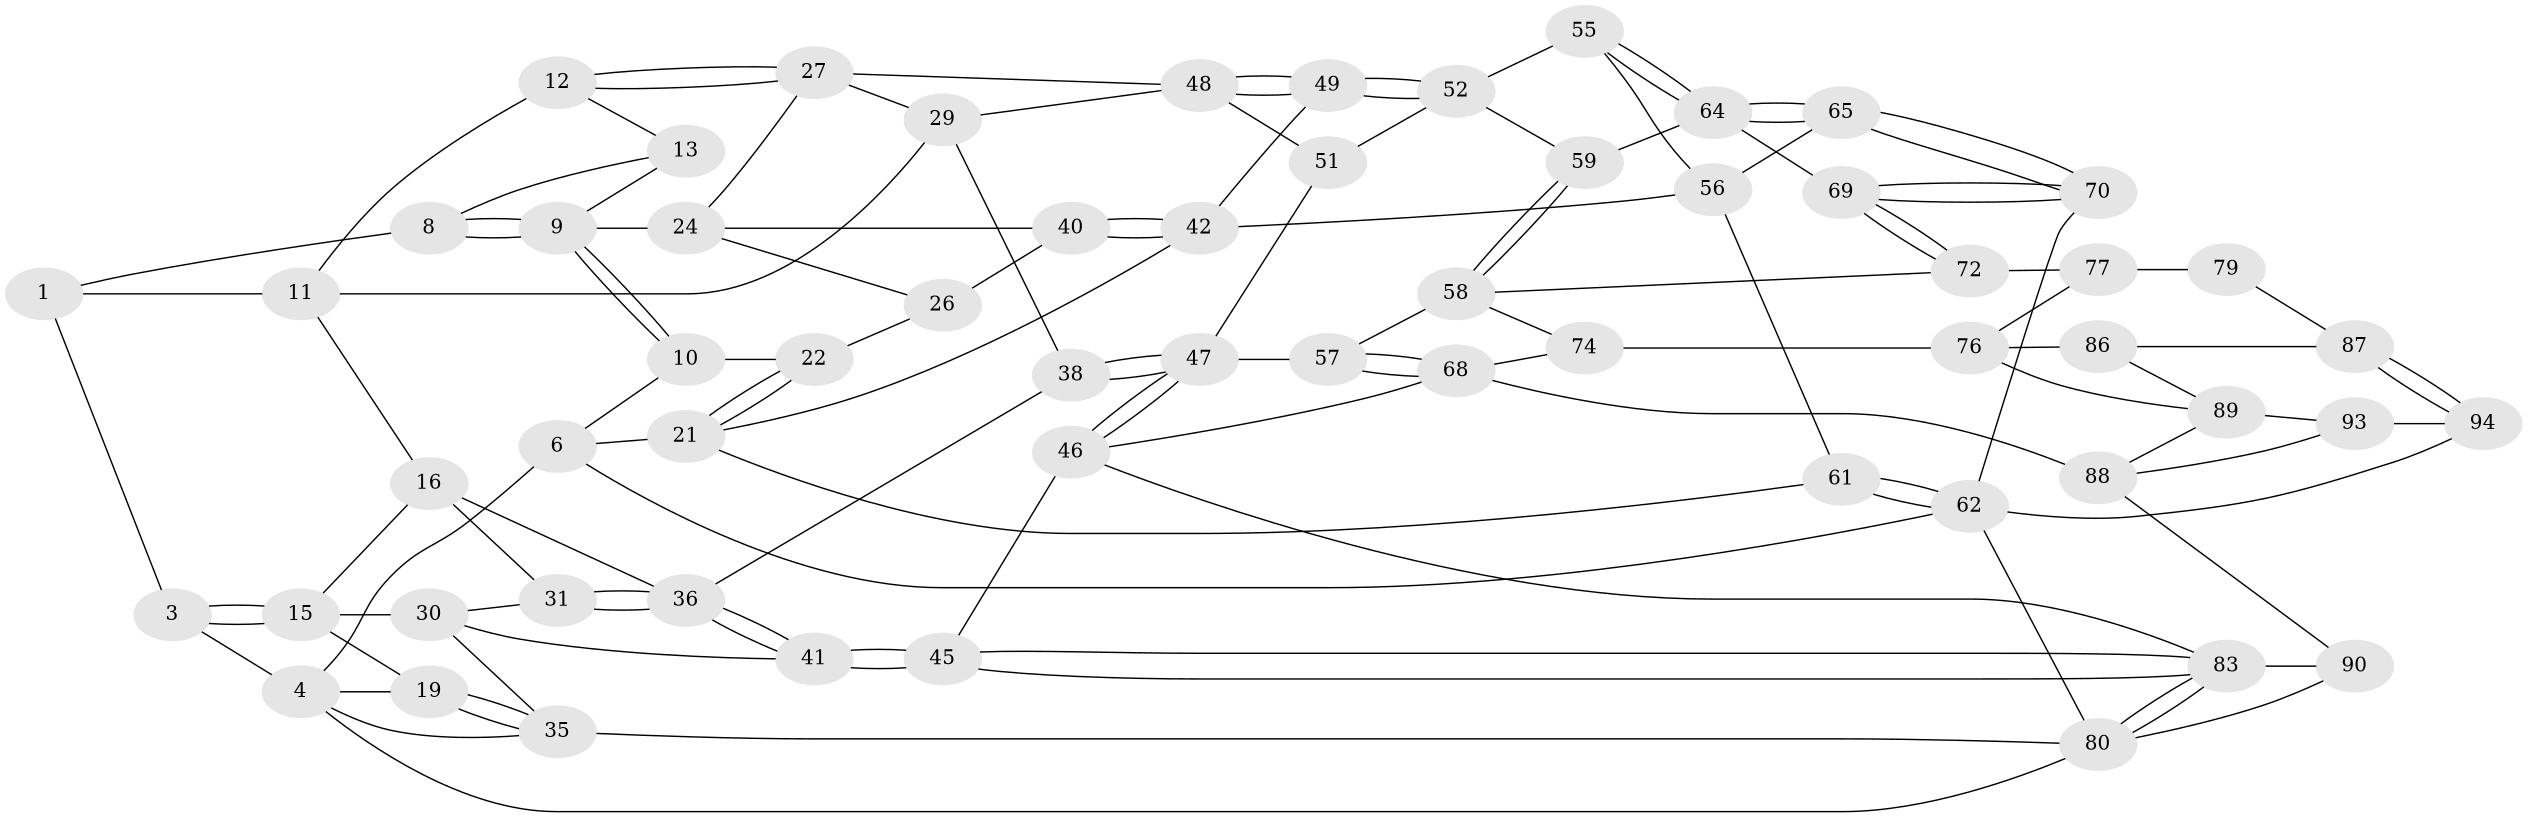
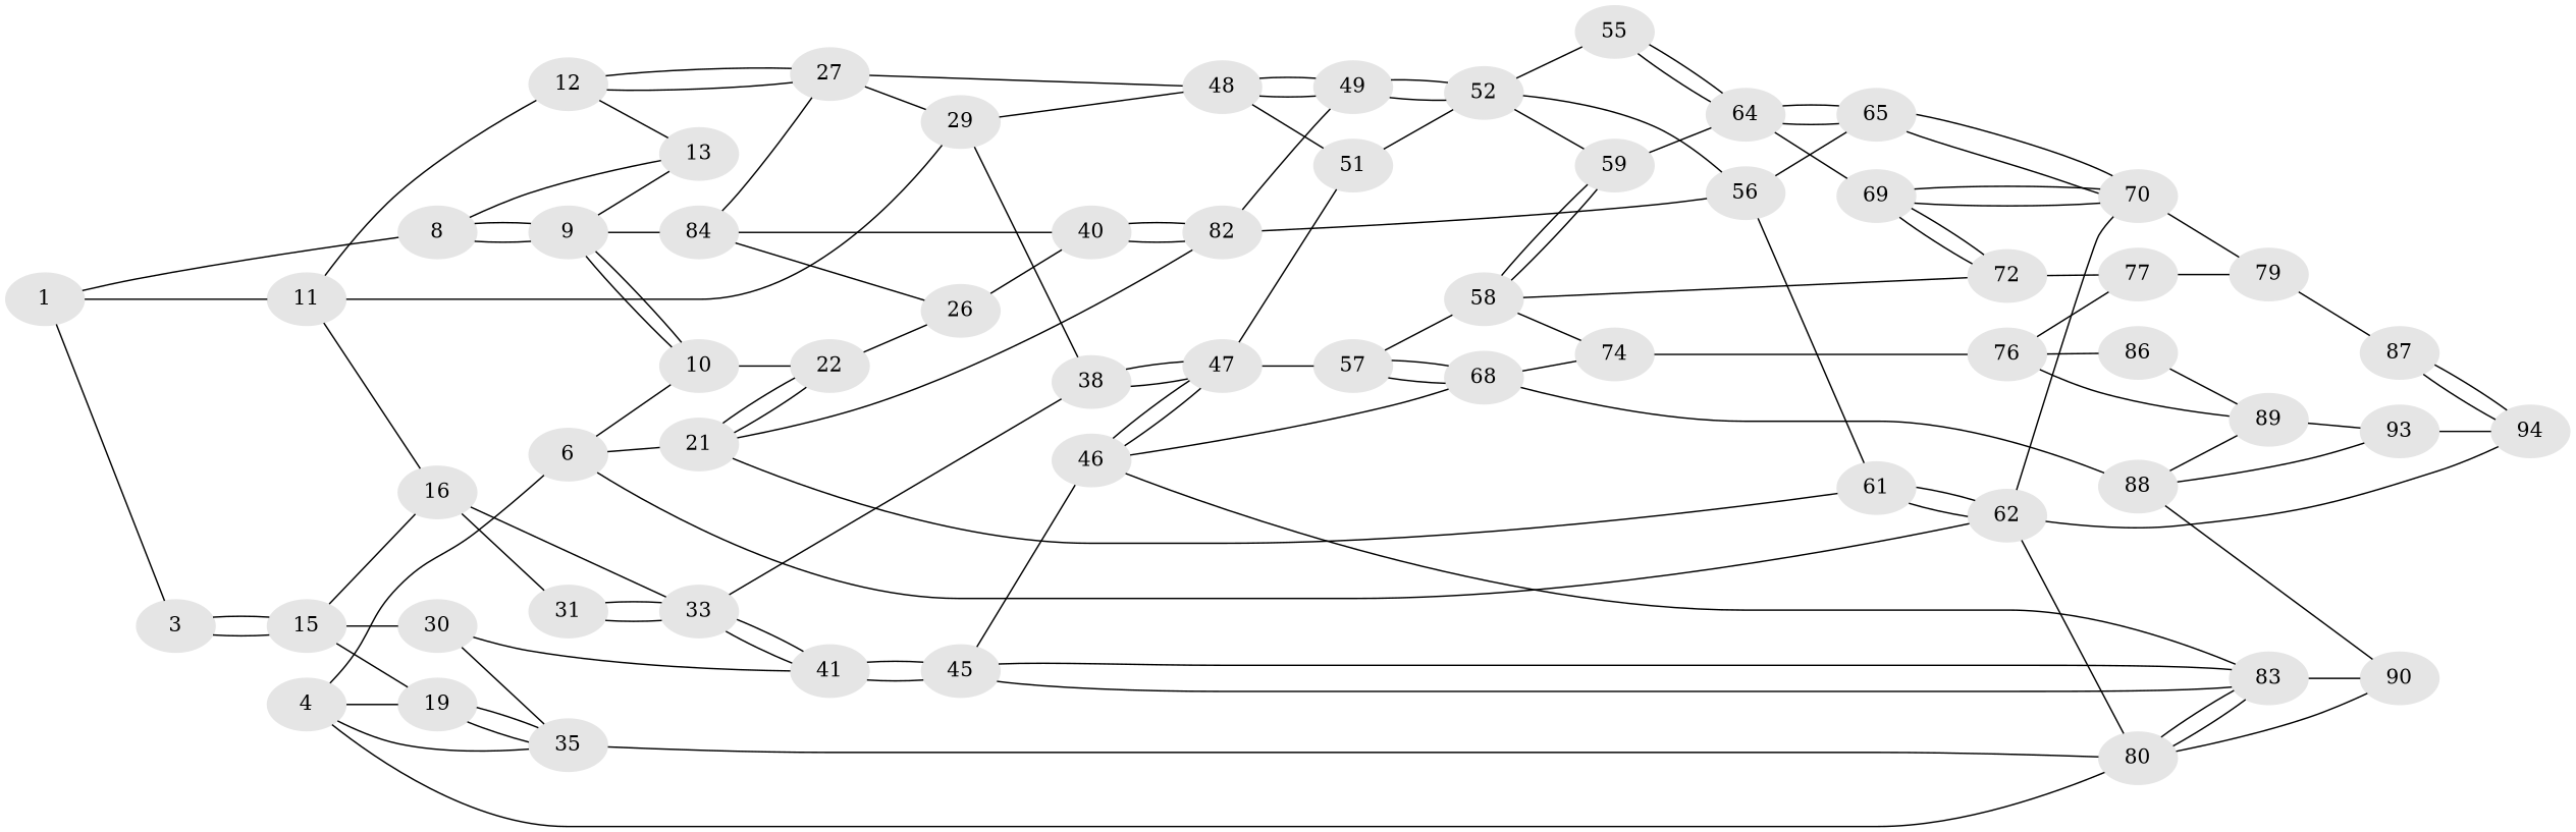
  graph {
    rankdir=LR
    node [color=gray90 style=filled]
    1 [super="+2"]
    3
    8
    11 [super="+18"]
    4 [super="+5"]
    15 [super="+20"]
    9 [super="+14"]
    13
    12
    16 [super="+17"]
    29 [super="+39"]
    6 [super="+7"]
    19
    35 [super="+36"]
    80 [super="+83"]
    30 [super="+37"]
    10
    21 [super="+44"]
    62 [super="+63"]
    n20 [label=83 super="+84"]
    90
    22 [super="+23"]
-   42 [super="+43"]
+   42 [super="+43" label=82]
    61
    70 [super="+75"]
    94 [super="+95"]
-   24 [super="+25"]
+   24 [super="+25" label=84]
    27 [super="+28"]
    26 [super="+32"]
    40
    31
-   33 [super="+34" label=36]
+   33 [super="+34"]
    48 [super="+50"]
    38
    41
    49
    56 [super="+60"]
    51
    47 [super="+53"]
    45
    57
    46 [super="+67"]
    52 [super="+54"]
    65
    68 [super="+73"]
    74
    88 [super="+91"]
    58 [super="+71"]
    55
    59
    64 [super="+66"]
    69
    72
    77 [super="+78"]
    76 [super="+85"]
    79 [super="+82"]
    89 [super="+92"]
    93 [super="+96"]
    87
    86
    1 -- 3
    1 -- 8
    1 -- 11
-   3 -- 4
    3 -- 15
    3 -- 15
    8 -- 9
    8 -- 9
    8 -- 13
    11 -- 12
    11 -- 16
    11 -- 29
    4 -- 6
    4 -- 19
    4 -- 35
    4 -- 80
    15 -- 16
    15 -- 19
    15 -- 30
    9 -- 13
    9 -- 10
    9 -- 10
    9 -- 24
    12 -- 13
    12 -- 27
    12 -- 27
    16 -- 31
    16 -- 33
    29 -- 48
    29 -- 38
    6 -- 10
    6 -- 21
    6 -- 62
    19 -- 35
    19 -- 35
    35 -- 80
    80 -- n20
    80 -- n20
    80 -- 90
    30 -- 35
-   30 -- 31
    30 -- 41
    10 -- 22
    21 -- 22
    21 -- 22
    21 -- 42
    21 -- 61
    62 -- 80
    62 -- 70
    62 -- 94
    n20 -- 90
    22 -- 26 [weight=2]
    42 -- 49
    42 -- 56
    61 -- 62
    61 -- 62
+   70 -- 79
    24 -- 27
    24 -- 26
    24 -- 40
    27 -- 29
    27 -- 48
    26 -- 40
    40 -- 42
    40 -- 42
    31 -- 33
    31 -- 33
    33 -- 38
    33 -- 41
    33 -- 41
    48 -- 49
    48 -- 49
    48 -- 51
    38 -- 47
    38 -- 47
    41 -- 45
    41 -- 45
    49 -- 52
    49 -- 52
    56 -- 61
    56 -- 65
    51 -- 52
    47 -- 51
    47 -- 57
    45 -- n20
    45 -- n20
    45 -- 46
    57 -- 68
    57 -- 68
    57 -- 58
    46 -- n20
    46 -- 47
    46 -- 47
    46 -- 68
    52 -- 55
    52 -- 59
    65 -- 70
    65 -- 70
    68 -- 74
    68 -- 88
    74 -- 76
    88 -- 90
    88 -- 89
    88 -- 93
    58 -- 74
    58 -- 59
    58 -- 59
    58 -- 72
-   55 -- 56
+   52 -- 56
    55 -- 64
    55 -- 64
    59 -- 64
    64 -- 65
    64 -- 65
    64 -- 69
    69 -- 70
    69 -- 70
    69 -- 72
    69 -- 72
    72 -- 77
    77 -- 79 [weight=2]
    76 -- 77
    76 -- 89
    76 -- 86
    79 -- 87
    89 -- 93
    93 -- 94 [weight=2]
    87 -- 94
    87 -- 94
    86 -- 89
-   86 -- 87
  }
